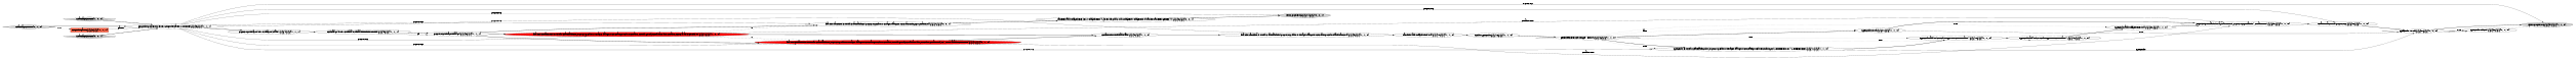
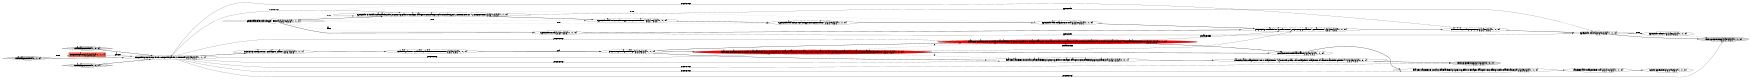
  digraph {
    rankdir=LR
    node [fillcolor=white shape=ellipse style=filled]
    edge [style=bold]
    n1 [label="getPredefinedProcedureType() == null@@@16@@@['1', '1', '0']" shape=diamond]
    n2 [label="typeCombo.addModifyListener(null)@@@20@@@['1', '1', '0']"]
    n3 [label="typeCombo = null@@@27@@@['1', '1', '0']"]
    n4 [label="typeCombo = UIUtils.createLabelCombo(propsGroup,EditorsMessages.dialog_struct_create_procedure_combo_type,SWT.DROP_DOWN | SWT.READ_ONLY)@@@17@@@['1', '1', '0']"]
    n5 [label="typeCombo.add(DBSProcedureType.PROCEDURE.name())@@@18@@@['1', '1', '0']"]
    n6 [label="typeCombo.add(DBSProcedureType.FUNCTION.name())@@@19@@@['1', '1', '0']"]
    n7 [label="propsGroup.setTabList(ArrayUtils.remove(,propsGroup.getTabList(),containerText))@@@29@@@['1', '1', '0']"]
    n8 [label="typeCombo != null@@@31@@@['1', '1', '0']" shape=diamond]
    n9 [label="createExtraControls(propsGroup)@@@30@@@['1', '1', '0']"]
    n10 [label="Composite propsGroup = new Composite(parent,SWT.NONE)@@@3@@@['1', '1', '1']"]
    n11 [fillcolor=lightgray label="return propsGroup@@@14@@@['0', '0', '1']"]
    n12 [fillcolor=red label="final Text containerText = UIUtils.createLabelText(propsGroup,EditorsMessages.dialog_struct_create_procedure_container,DBUtils.getObjectFullName(this.container,DBPEvaluationContext.UI))@@@7@@@['1', '0', '0']"]
    n13 [fillcolor=lightgray label="return propsGroup@@@34@@@['1', '1', '0']"]
    n14 [label="final Text nameText = UIUtils.createLabelText(propsGroup,EditorsMessages.dialog_struct_create_procedure_label_name,null)@@@9@@@['1', '1', '0']"]
    n15 [label="final Text nameText = UIUtils.createLabelText(propsGroup,EditorsMessages.dialog_struct_create_entity_group_name,null)@@@7@@@['0', '0', '1']"]
    n16 [label="propsGroup.setLayout(new GridLayout(2,false))@@@4@@@['1', '1', '1']"]
    n17 [fillcolor=red label="final Text containerText = UIUtils.createLabelText(propsGroup,EditorsMessages.dialog_struct_create_procedure_container,DBUtils.getObjectFullName(this.procedure.getParentObject(),DBPEvaluationContext.UI))@@@7@@@['0', '1', '0']"]
    n18 [label="containerText.setEditable(false)@@@8@@@['1', '1', '0']"]
    n19 [label="nameText.addModifyListener(null)@@@10@@@['1', '1', '0']"]
    n20 [label="nameText.addModifyListener(new ModifyListener(){@Override public void modifyText(ModifyEvent e){name = nameText.getText()}})@@@8@@@['0', '0', '1']"]
    n21 [label="GridData gd = new GridData(GridData.FILL_HORIZONTAL)@@@5@@@['1', '1', '1']"]
    n22 [fillcolor=lightgray label="createPageContents['1', '0', '0']" shape=diamond]
    n23 [fillcolor=tomato label="Composite parent@@@2@@@['1', '1', '1']" shape=box]
    n24 [label="typeCombo.select(0)@@@32@@@['1', '1', '0']"]
    n25 [fillcolor=lightgray label="createPageContents['0', '1', '0']" shape=diamond]
    n26 [label="Combo typeCombo@@@15@@@['1', '1', '0']"]
    n27 [label="propsGroup.setLayoutData(gd)@@@6@@@['1', '1', '1']"]
    n28 [fillcolor=lightgray label="createPageContents['0', '0', '1']" shape=diamond]
    n1 -> n2 [label=true style=dotted]
    n1 -> n3
    n1 -> n3 [label=false style=dotted]
    n1 -> n4
    n1 -> n4 [label=true style=dotted]
    n1 -> n5 [label=true style=dotted]
    n1 -> n6 [label=true style=dotted]
    n2 -> n7
    n3 -> n7
-   n3 -> n8 [label=true style=solid]
+   n3 -> n8 [label=typeCombo style=solid]
    n4 -> n5
    n4 -> n8 [label=typeCombo style=solid]
    n5 -> n6
    n6 -> n2
    n7 -> n9
    n8 -> n13
    n8 -> n24
    n8 -> n24 [label=true style=dotted]
    n9 -> n8
    n10 -> n4 [label=propsGroup style=solid]
    n10 -> n9 [label=propsGroup style=solid]
    n10 -> n11 [label=propsGroup style=solid]
    n10 -> n12 [label=propsGroup style=solid]
    n10 -> n13 [label=propsGroup style=solid]
    n10 -> n14 [label=propsGroup style=solid]
    n10 -> n15 [label=propsGroup style=solid]
    n10 -> n16
    n10 -> n17 [label=propsGroup style=solid]
    n12 -> n7 [label=containerText style=solid]
    n12 -> n15 [label=0 style=dashed]
    n12 -> n17 [label=0 style=dashed]
    n12 -> n18
    n14 -> n19
    n15 -> n20
    n16 -> n21
    n17 -> n7 [label=containerText style=solid]
    n17 -> n18
    n18 -> n14
    n19 -> n26
    n20 -> n11
    n21 -> n27 [label=gd style=solid]
    n21 -> n27
    n22 -> n10
    n23 -> n10 [label=parent style=solid]
    n24 -> n13 [style=dashed]
    n25 -> n10
    n25 -> n23 [label=true style=dotted]
-   n26 -> n1
    n27 -> n12
    n27 -> n15
    n27 -> n17
    n28 -> n10
  }
